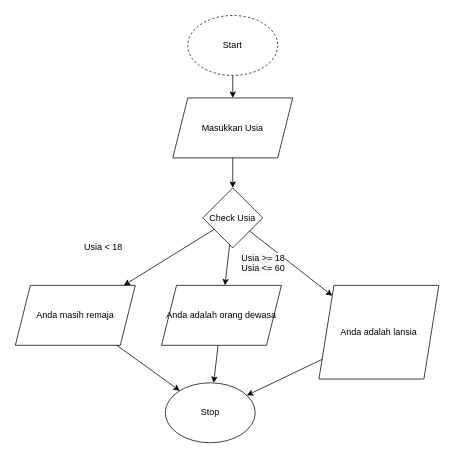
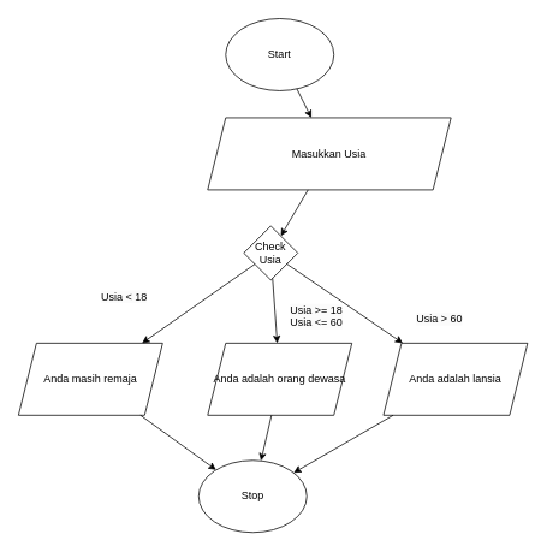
  <mxCell id="0" />
  <mxCell id="1" parent="0" />
- <mxCell id="2" value="Start" style="ellipse;whiteSpace=wrap;html=1;dashed=1;" parent="1" vertex="1"><mxGeometry x="250" y="20" width="120" height="80" as="geometry" /></mxCell>
+ <mxCell id="2" value="Start" style="ellipse;whiteSpace=wrap;html=1;" parent="1" vertex="1"><mxGeometry x="250" y="20" width="120" height="80" as="geometry" /></mxCell>
  <mxCell id="3" value="Stop" style="ellipse;whiteSpace=wrap;html=1;" parent="1" vertex="1"><mxGeometry x="220" y="510" width="120" height="80" as="geometry" /></mxCell>
- <mxCell id="4" value="Masukkan Usia" style="shape=parallelogram;perimeter=parallelogramPerimeter;whiteSpace=wrap;html=1;fixedSize=1;" parent="1" vertex="1"><mxGeometry x="230" y="130" width="160" height="80" as="geometry" /></mxCell>
+ <mxCell id="4" value="Masukkan Usia" style="shape=parallelogram;perimeter=parallelogramPerimeter;whiteSpace=wrap;html=1;fixedSize=1;" parent="1" vertex="1"><mxGeometry x="230" y="130" width="270" height="80" as="geometry" /></mxCell>
  <mxCell id="5" value="Anda masih remaja" style="shape=parallelogram;perimeter=parallelogramPerimeter;whiteSpace=wrap;html=1;fixedSize=1;" parent="1" vertex="1"><mxGeometry x="20" y="380" width="160" height="80" as="geometry" /></mxCell>
- <mxCell id="6" value="Anda adalah orang dewasa" style="shape=parallelogram;perimeter=parallelogramPerimeter;whiteSpace=wrap;html=1;fixedSize=1;" parent="1" vertex="1"><mxGeometry x="215" y="380" width="160" height="80" as="geometry" /></mxCell>
- <mxCell id="7" value="Anda adalah lansia" style="shape=parallelogram;perimeter=parallelogramPerimeter;whiteSpace=wrap;html=1;fixedSize=1;" parent="1" vertex="1"><mxGeometry x="425" y="380" width="160" height="125" as="geometry" /></mxCell>
- <mxCell id="8" value="Check Usia" style="rhombus;whiteSpace=wrap;html=1;" parent="1" vertex="1"><mxGeometry x="270" y="250" width="80" height="80" as="geometry" /></mxCell>
+ <mxCell id="6" value="Anda adalah orang dewasa" style="shape=parallelogram;perimeter=parallelogramPerimeter;whiteSpace=wrap;html=1;fixedSize=1;" parent="1" vertex="1"><mxGeometry x="230" y="380" width="160" height="80" as="geometry" /></mxCell>
+ <mxCell id="7" value="Anda adalah lansia" style="shape=parallelogram;perimeter=parallelogramPerimeter;whiteSpace=wrap;html=1;fixedSize=1;" parent="1" vertex="1"><mxGeometry x="425" y="380" width="160" height="80" as="geometry" /></mxCell>
+ <mxCell id="8" value="Check Usia" style="rhombus;whiteSpace=wrap;html=1;" parent="1" vertex="1"><mxGeometry x="270" y="250" width="60" height="60" as="geometry" /></mxCell>
  <mxCell id="9" value="" style="endArrow=classic;html=1;rounded=0;" parent="1" source="5" target="3" edge="1"><mxGeometry width="50" height="50" relative="1" as="geometry"><mxPoint x="260" y="360" as="sourcePoint" /><mxPoint x="310" y="310" as="targetPoint" /></mxGeometry></mxCell>
  <mxCell id="10" value="" style="endArrow=classic;html=1;rounded=0;" parent="1" source="6" target="3" edge="1"><mxGeometry width="50" height="50" relative="1" as="geometry"><mxPoint x="260" y="360" as="sourcePoint" /><mxPoint x="310" y="310" as="targetPoint" /></mxGeometry></mxCell>
  <mxCell id="11" value="" style="endArrow=classic;html=1;rounded=0;" parent="1" source="7" target="3" edge="1"><mxGeometry width="50" height="50" relative="1" as="geometry"><mxPoint x="260" y="360" as="sourcePoint" /><mxPoint x="310" y="310" as="targetPoint" /></mxGeometry></mxCell>
  <mxCell id="12" value="" style="endArrow=classic;html=1;rounded=0;" parent="1" source="8" target="5" edge="1"><mxGeometry width="50" height="50" relative="1" as="geometry"><mxPoint x="143.333" y="303.333" as="sourcePoint" /><mxPoint x="310" y="310" as="targetPoint" /></mxGeometry></mxCell>
  <mxCell id="13" value="" style="endArrow=classic;html=1;rounded=0;" parent="1" source="8" target="6" edge="1"><mxGeometry width="50" height="50" relative="1" as="geometry"><mxPoint x="260" y="360" as="sourcePoint" /><mxPoint x="310" y="310" as="targetPoint" /></mxGeometry></mxCell>
  <mxCell id="14" value="" style="endArrow=classic;html=1;rounded=0;" parent="1" source="8" target="7" edge="1"><mxGeometry width="50" height="50" relative="1" as="geometry"><mxPoint x="463.333" y="306.667" as="sourcePoint" /><mxPoint x="310" y="310" as="targetPoint" /></mxGeometry></mxCell>
  <mxCell id="15" value="" style="endArrow=classic;html=1;rounded=0;" parent="1" source="2" target="4" edge="1"><mxGeometry width="50" height="50" relative="1" as="geometry"><mxPoint x="260" y="360" as="sourcePoint" /><mxPoint x="310" y="310" as="targetPoint" /></mxGeometry></mxCell>
  <mxCell id="16" value="" style="endArrow=classic;html=1;rounded=0;" parent="1" source="4" target="8" edge="1"><mxGeometry width="50" height="50" relative="1" as="geometry"><mxPoint x="260" y="360" as="sourcePoint" /><mxPoint x="310" y="310" as="targetPoint" /></mxGeometry></mxCell>
  <mxCell id="17" value="&lt;span style=&quot;color: rgb(0, 0, 0); font-family: Helvetica; font-size: 12px; font-style: normal; font-variant-ligatures: normal; font-variant-caps: normal; font-weight: 400; letter-spacing: normal; orphans: 2; text-align: center; text-indent: 0px; text-transform: none; widows: 2; word-spacing: 0px; -webkit-text-stroke-width: 0px; white-space: normal; background-color: rgb(251, 251, 251); text-decoration-thickness: initial; text-decoration-style: initial; text-decoration-color: initial; display: inline !important; float: none;&quot;&gt;Usia &amp;lt; 18&lt;/span&gt;" style="text;whiteSpace=wrap;html=1;" parent="1" vertex="1"><mxGeometry x="110" y="315" width="70" height="30" as="geometry" /></mxCell>
  <mxCell id="18" value="&lt;span style=&quot;color: rgb(0, 0, 0); font-family: Helvetica; font-size: 12px; font-style: normal; font-variant-ligatures: normal; font-variant-caps: normal; font-weight: 400; letter-spacing: normal; orphans: 2; text-align: center; text-indent: 0px; text-transform: none; widows: 2; word-spacing: 0px; -webkit-text-stroke-width: 0px; white-space: normal; background-color: rgb(251, 251, 251); text-decoration-thickness: initial; text-decoration-style: initial; text-decoration-color: initial; display: inline !important; float: none;&quot;&gt;Usia &amp;gt;= 18&lt;/span&gt;&lt;div&gt;&lt;span style=&quot;color: rgb(0, 0, 0); font-family: Helvetica; font-size: 12px; font-style: normal; font-variant-ligatures: normal; font-variant-caps: normal; font-weight: 400; letter-spacing: normal; orphans: 2; text-align: center; text-indent: 0px; text-transform: none; widows: 2; word-spacing: 0px; -webkit-text-stroke-width: 0px; white-space: normal; background-color: rgb(251, 251, 251); text-decoration-thickness: initial; text-decoration-style: initial; text-decoration-color: initial; display: inline !important; float: none;&quot;&gt;Usia &amp;lt;= 60&lt;/span&gt;&lt;/div&gt;" style="text;whiteSpace=wrap;html=1;" parent="1" vertex="1"><mxGeometry x="320" y="330" width="70" height="30" as="geometry" /></mxCell>
+ <mxCell id="19" value="&lt;span style=&quot;color: rgb(0, 0, 0); font-family: Helvetica; font-size: 12px; font-style: normal; font-variant-ligatures: normal; font-variant-caps: normal; font-weight: 400; letter-spacing: normal; orphans: 2; text-align: center; text-indent: 0px; text-transform: none; widows: 2; word-spacing: 0px; -webkit-text-stroke-width: 0px; white-space: normal; background-color: rgb(251, 251, 251); text-decoration-thickness: initial; text-decoration-style: initial; text-decoration-color: initial; display: inline !important; float: none;&quot;&gt;Usia &amp;gt; 60&lt;/span&gt;" style="text;whiteSpace=wrap;html=1;" parent="1" vertex="1"><mxGeometry x="460" y="340" width="70" height="30" as="geometry" /></mxCell>
